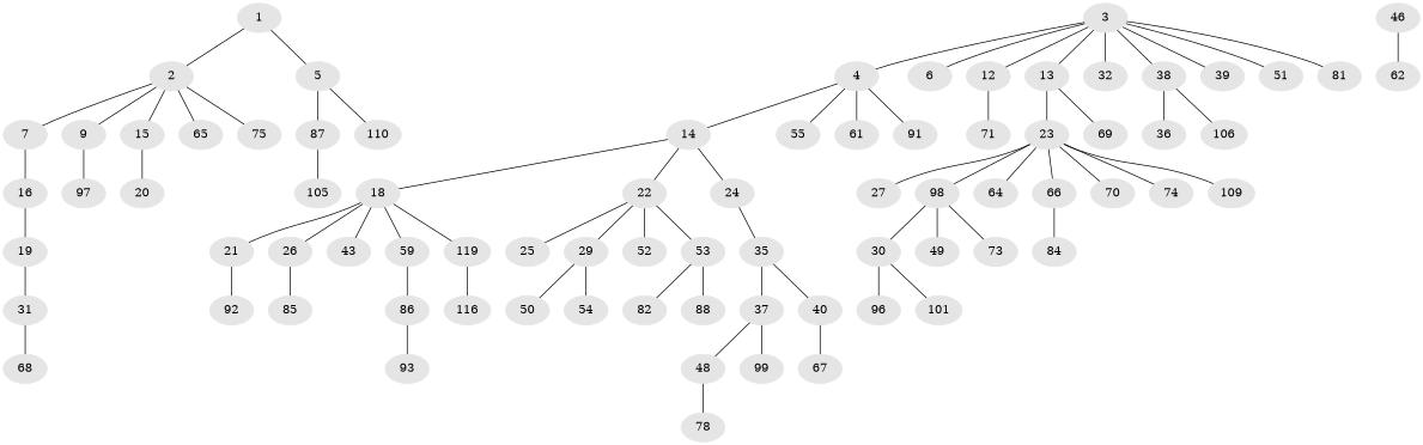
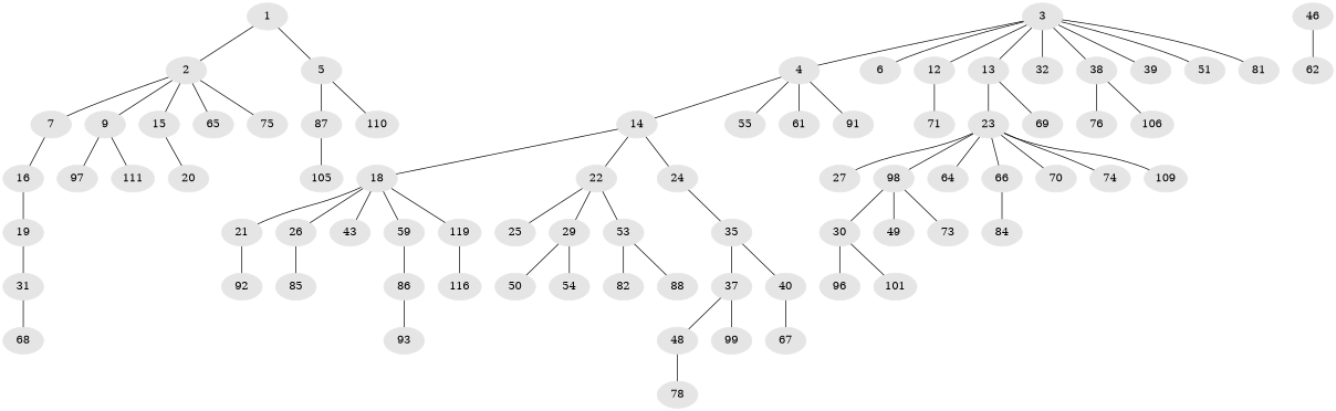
  graph {
    node [color=gray90 style=filled]
    2 [super="+11"]
    7 [super="+10"]
    9
    15 [super="+41"]
    65
    75
    1
    5 [super="+47"]
    87
    110
    3 [super="+8"]
    4 [super="+17"]
    6
    12 [super="+45"]
    13
    32
    38 [super="+60"]
    39
    51
    81
    16
    97
+   111
    20
    14
    55
    61
    91 [super="+102"]
    71
    23 [super="+83"]
    69
-   76 [label=36]
+   76
    106
    18 [super="+33"]
    22 [super="+34"]
    24
    105
    19 [super="+44"]
    27 [super="+63"]
    n40 [label=98 super="+57"]
    64 [super="+98"]
    66
    70
    74
    109 [super="+114"]
    21 [super="+95"]
    26
    43 [super="+115"]
    59 [super="+112"]
    n50 [label=119]
    25 [super="+108"]
    29 [super="+42"]
-   52 [super="+80"]
    53 [super="+58"]
    35 [super="+36"]
    31 [super="+104"]
    92
    85
    86 [super="+90"]
    116
    68 [super="+77"]
    50 [super="+79"]
    54 [super="+107"]
    82
    88
    30 [super="+72"]
    49
    73
    84
    37
    40 [super="+89"]
    96
    101
    48 [super="+100"]
    99
    67 [super="+103"]
    46 [super="+56"]
    62
    78
    93
    2 -- 7
    2 -- 9
    2 -- 15
    2 -- 65
    2 -- 75
    7 -- 16
    9 -- 97
+   9 -- 111
    15 -- 20
    1 -- 2
    1 -- 5
    5 -- 87
    5 -- 110
    87 -- 105
    3 -- 4
    3 -- 6
    3 -- 12
    3 -- 13
    3 -- 32
    3 -- 38
    3 -- 39
    3 -- 51
    3 -- 81
    4 -- 14
    4 -- 55
    4 -- 61
    4 -- 91
    12 -- 71
    13 -- 23
    13 -- 69
    38 -- 76
    38 -- 106
    16 -- 19
    14 -- 18
    14 -- 22
    14 -- 24
    23 -- 27
    23 -- n40
    23 -- 64
    23 -- 66
    23 -- 70
    23 -- 74
    23 -- 109
    18 -- 21
    18 -- 26
    18 -- 43
    18 -- 59
    18 -- n50
    22 -- 25
    22 -- 29
-   22 -- 52
    22 -- 53
    24 -- 35
    19 -- 31
    n40 -- 30
    n40 -- 49
    n40 -- 73
    66 -- 84
    21 -- 92
    26 -- 85
    59 -- 86
    n50 -- 116
    29 -- 50
    29 -- 54
    53 -- 82
    53 -- 88
    35 -- 37
    35 -- 40
    31 -- 68
    86 -- 93
    30 -- 96
    30 -- 101
    37 -- 48
    37 -- 99
    40 -- 67
    48 -- 78
    46 -- 62
  }
